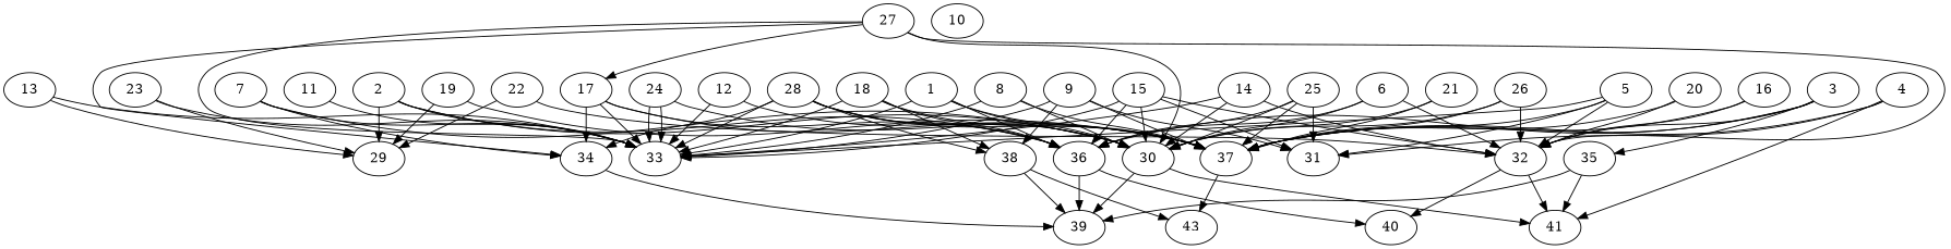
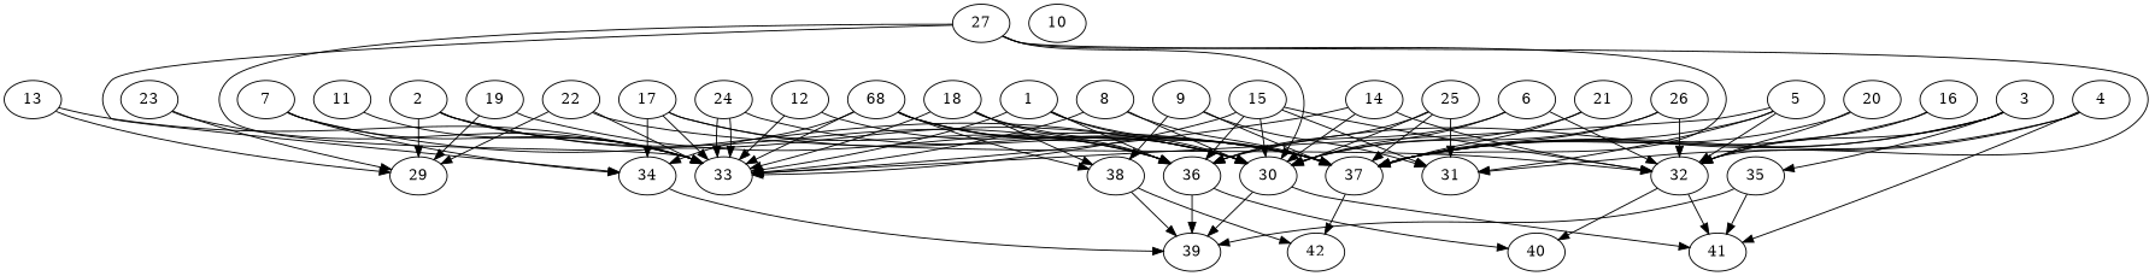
  digraph {
    node [alpha=0.08]
    1 [expect_size=28633527662284880]
    30 [alpha=0.10 expect_size=2382431595502338310144]
    33 [alpha=0.03 expect_size=5266684483726439612416]
    36 [alpha=0.10 expect_size=2995482357326992]
    37 [alpha=0.01 expect_size=6275357936169274368]
    39 [alpha=0.02 expect_size=8044361348884488192]
    41 [alpha=0.20 expect_size=558555501664456640]
    40 [alpha=0.01 expect_size=2440747456042842980352]
-   42 [alpha=0.02 expect_size=720201552344189312 label=43]
+   42 [alpha=0.02 expect_size=720201552344189312]
    2 [alpha=0.05 expect_size=2149728280612732672]
    29 [alpha=0.12 expect_size=39541541951681120]
    3 [alpha=0.00 expect_size=7812719784623835]
    32 [alpha=0.05 expect_size=1226386042420985856000]
    35 [alpha=0.13 expect_size=16399733673701670912000]
    4 [alpha=0.15 expect_size=1135441917790607744]
    31 [alpha=0.13 expect_size=110966670669939952]
    5 [alpha=0.15 expect_size=5631280479446499328000]
    6 [alpha=0.15 expect_size=62913246249593152]
    7 [alpha=0.00 expect_size=1520645691628391680]
    34 [alpha=0.04 expect_size=21888785948318528]
    8 [alpha=0.20 expect_size=26279484556175576]
    9 [expect_size=7536397984695482056704]
    38 [alpha=0.00 expect_size=393065799873707968]
    10 [alpha=0.07 expect_size=1089875278909759553536]
    11 [alpha=0.12 expect_size=32453975063668832]
    12 [alpha=0.20 expect_size=2591631643275153408]
    13 [alpha=0.19 expect_size=17676329513939044]
    14 [alpha=0.10 expect_size=65041432166175672]
    15 [alpha=0.13 expect_size=12964478544477854]
    16 [expect_size=8199789063438621212672]
    17 [alpha=0.11 expect_size=225756001615833312]
    18 [alpha=0.18 expect_size=4009684605469066264576]
    19 [expect_size=47886088914373443584]
    20 [alpha=0.07 expect_size=826530040256072192]
    21 [alpha=0.14 expect_size=6001046639986184552448]
    22 [alpha=0.11 expect_size=386830541728514048000]
    23 [alpha=0.16 expect_size=364440158743470464]
    24 [alpha=0.20 expect_size=8194273698346466304]
    25 [alpha=0.09 expect_size=44867030172723632]
    26 [alpha=0.12 expect_size=53574722663215904]
    27 [alpha=0.16 expect_size=6066147689933947904]
-   28 [alpha=0.07 expect_size=7308178604364499255296]
+   28 [alpha=0.07 expect_size=7308178604364499255296 label=68]
    1 -> 30
    1 -> 33
    1 -> 36
    1 -> 37
    30 -> 39
    30 -> 41
    36 -> 39
    36 -> 40
    37 -> 42
    2 -> 30
    2 -> 33
    2 -> 36
    2 -> 29
    3 -> 36
    3 -> 37
    3 -> 32
    3 -> 35
    32 -> 41
    32 -> 40
    35 -> 39
    35 -> 41
    4 -> 37
    4 -> 41
    4 -> 31
    5 -> 33
    5 -> 37
    5 -> 32
    5 -> 31
    6 -> 30
    6 -> 36
    6 -> 32
    7 -> 30
    7 -> 33
    7 -> 34
    34 -> 39
    8 -> 30
    8 -> 33
    8 -> 37
    9 -> 37
    9 -> 31
    9 -> 38
    38 -> 39
    38 -> 42
    11 -> 33
    12 -> 30
    12 -> 33
    13 -> 33
    13 -> 29
    14 -> 30
    14 -> 33
    14 -> 32
    15 -> 30
    15 -> 33
    15 -> 36
    15 -> 32
    15 -> 31
    16 -> 37
    16 -> 32
    17 -> 33
    17 -> 36
    17 -> 37
    17 -> 34
    18 -> 33
    18 -> 36
    18 -> 37
    18 -> 38
    19 -> 37
    19 -> 29
    20 -> 37
    20 -> 32
    21 -> 30
    21 -> 37
-   9 -> 33
+   22 -> 33
    22 -> 29
    22 -> 32
    23 -> 33
    23 -> 29
    24 -> 33
    24 -> 33
    24 -> 37
    25 -> 30
    25 -> 36
    25 -> 37
    25 -> 31
    26 -> 30
    26 -> 37
    26 -> 32
    27 -> 30
    27 -> 33
-   27 -> 17
+   27 -> 37
    27 -> 32
    27 -> 34
    28 -> 30
    28 -> 33
    28 -> 36
    28 -> 37
    28 -> 34
    28 -> 38
  }
